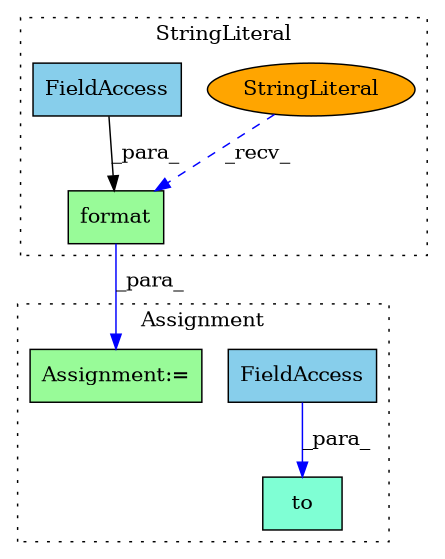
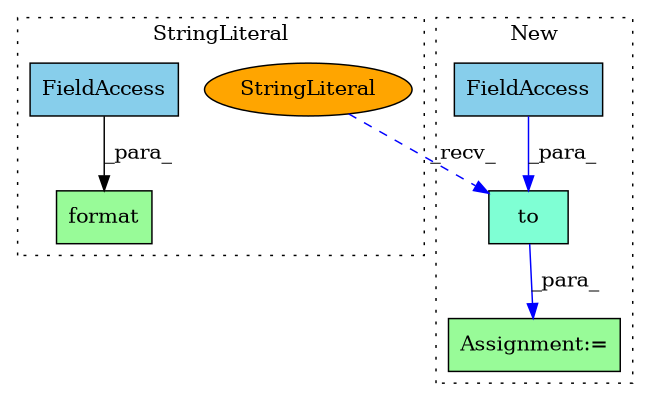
  digraph {
    node [a=32 fillcolor=palegreen shape=box style=filled]
    edge [color=blue style=solid]
    n1 [l="7,1" label=format s="3295,3328"]
    n2 [a=45 fillcolor=orange l=50 label=StringLiteral s=3244 shape=ellipse]
    n3 [a=22 fillcolor=skyblue l=7 label=FieldAccess s=3312]
    n4 [fillcolor=aquamarine l="3,1" label=to s="2256,2265"]
    n5 [a=22 fillcolor=skyblue l=6 label=FieldAccess s=2259]
    n6 [a=7 l=1 label="Assignment:=" s=2339]
    subgraph cluster_1 {
      label=StringLiteral
      style=dotted
      n1
      n2
      n3
    }
    subgraph cluster_2 {
-     label=Assignment
+     label=New
      style=dotted
      n4
      n5
      n6
    }
-   n2 -> n1 [label=_recv_ style=dashed]
+   n2 -> n4 [label=_recv_ style=dashed]
    n3 -> n1 [color=black label=_para_]
-   n1 -> n6 [label=_para_]
+   n4 -> n6 [label=_para_]
    n5 -> n4 [label=_para_]
  }
